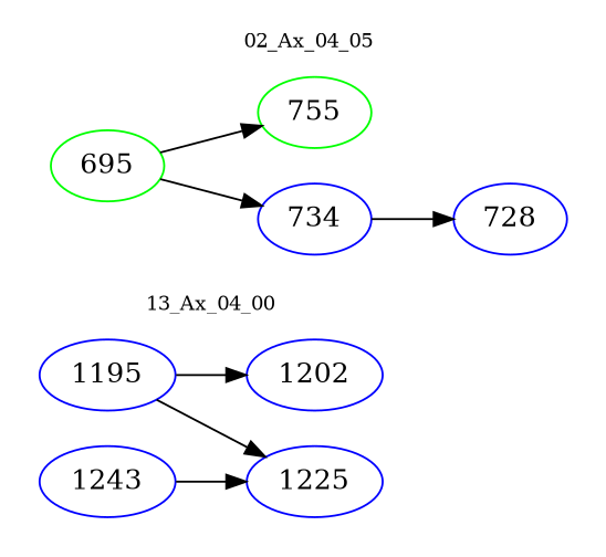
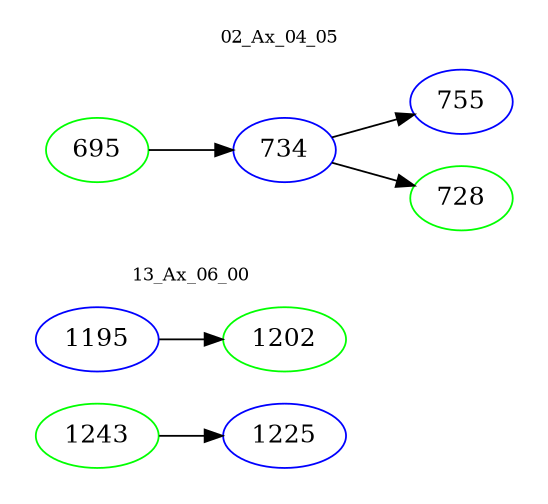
  digraph {
    rankdir=LR
    node [color=blue]
    edge [color=black]
    n1 [label=1195]
    n2 [label=1225]
-   n3 [label=1202]
-   n4 [label=1243]
+   n3 [color=green label=1202]
+   n4 [color=green label=1243]
    n5 [label=734]
-   n6 [label=728]
-   n7 [color=green label=755]
+   n6 [color=green label=728]
+   n7 [label=755]
    n8 [color=green label=695]
    subgraph cluster_1 {
      color=white
      fontsize=10
-     label="13_Ax_04_00"
+     label="13_Ax_06_00"
      n1
      n2
      n3
      n4
    }
    subgraph cluster_2 {
      color=white
      fontsize=10
      label="02_Ax_04_05"
      n5
      n6
      n7
      n8
    }
-   n1 -> n2
    n1 -> n3
    n4 -> n2
    n5 -> n6
-   n8 -> n7
+   n5 -> n7
    n8 -> n5
  }
